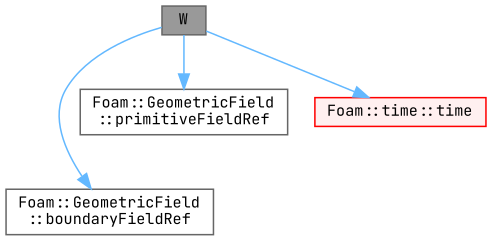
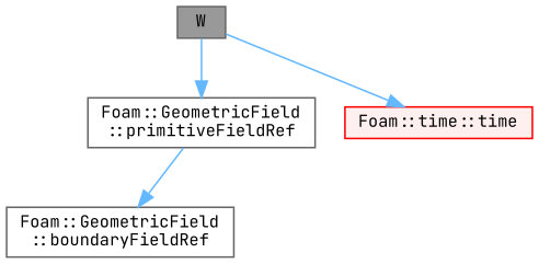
  digraph {
    fontname="JetBrains Mono"
    rankdir=TB
    node [color=grey40 fillcolor=white fontname="JetBrains Mono" fontsize=10 shape=box style=filled]
    edge [color=steelblue1 fontname="JetBrains Mono" fontsize=10 labelfontname=Helvetica labelfontsize=10 style=solid]
    n1 [color=gray40 fillcolor=grey60 fontcolor=black height=0.2 label=W width=0.4]
    n2 [height=0.2 label="Foam::GeometricField\l::boundaryFieldRef" width=0.4]
    n3 [height=0.2 label="Foam::GeometricField\l::primitiveFieldRef" width=0.4]
    n4 [color=red fillcolor="#FFF0F0" height=0.2 label="Foam::time::time" width=0.4]
-   n1 -> n2
+   n3 -> n2
    n1 -> n3
    n1 -> n4
  }
